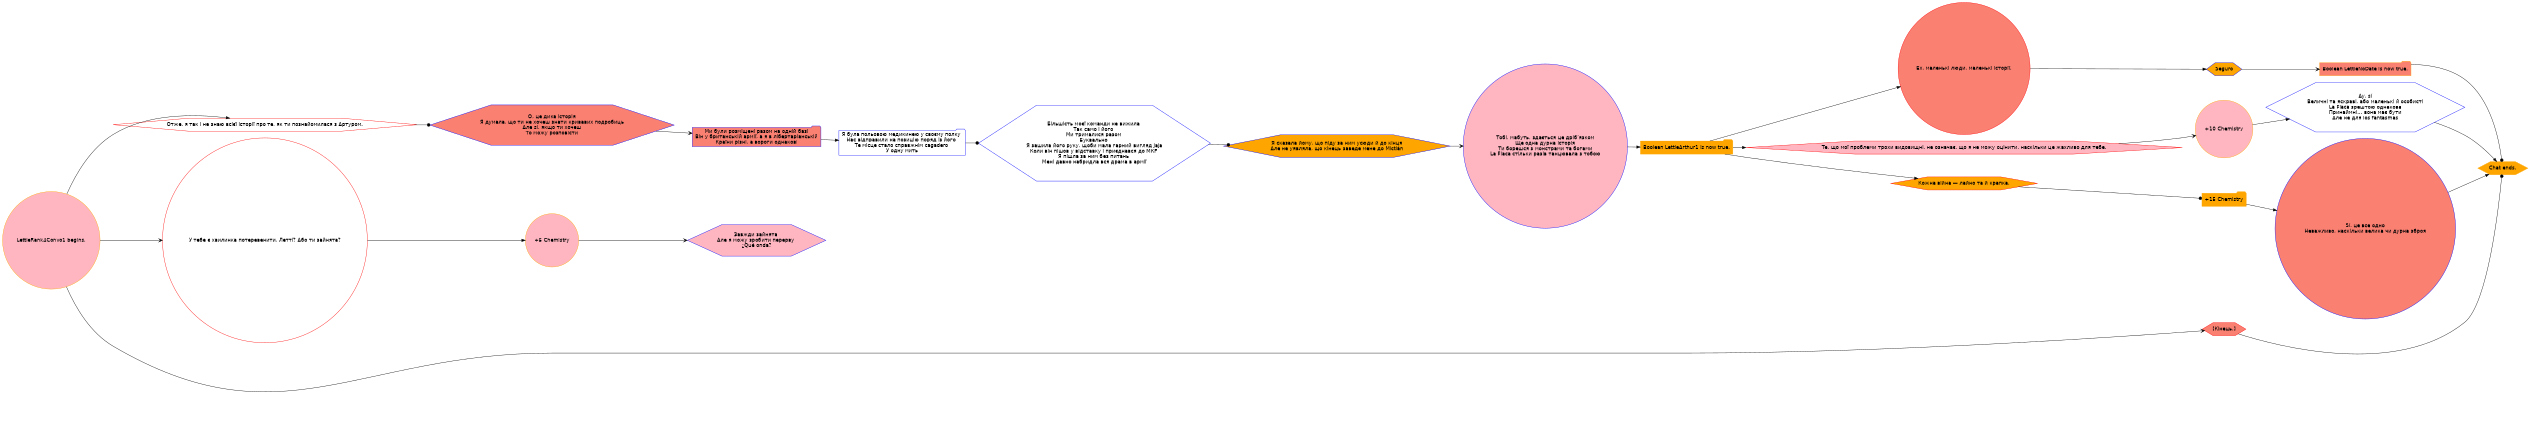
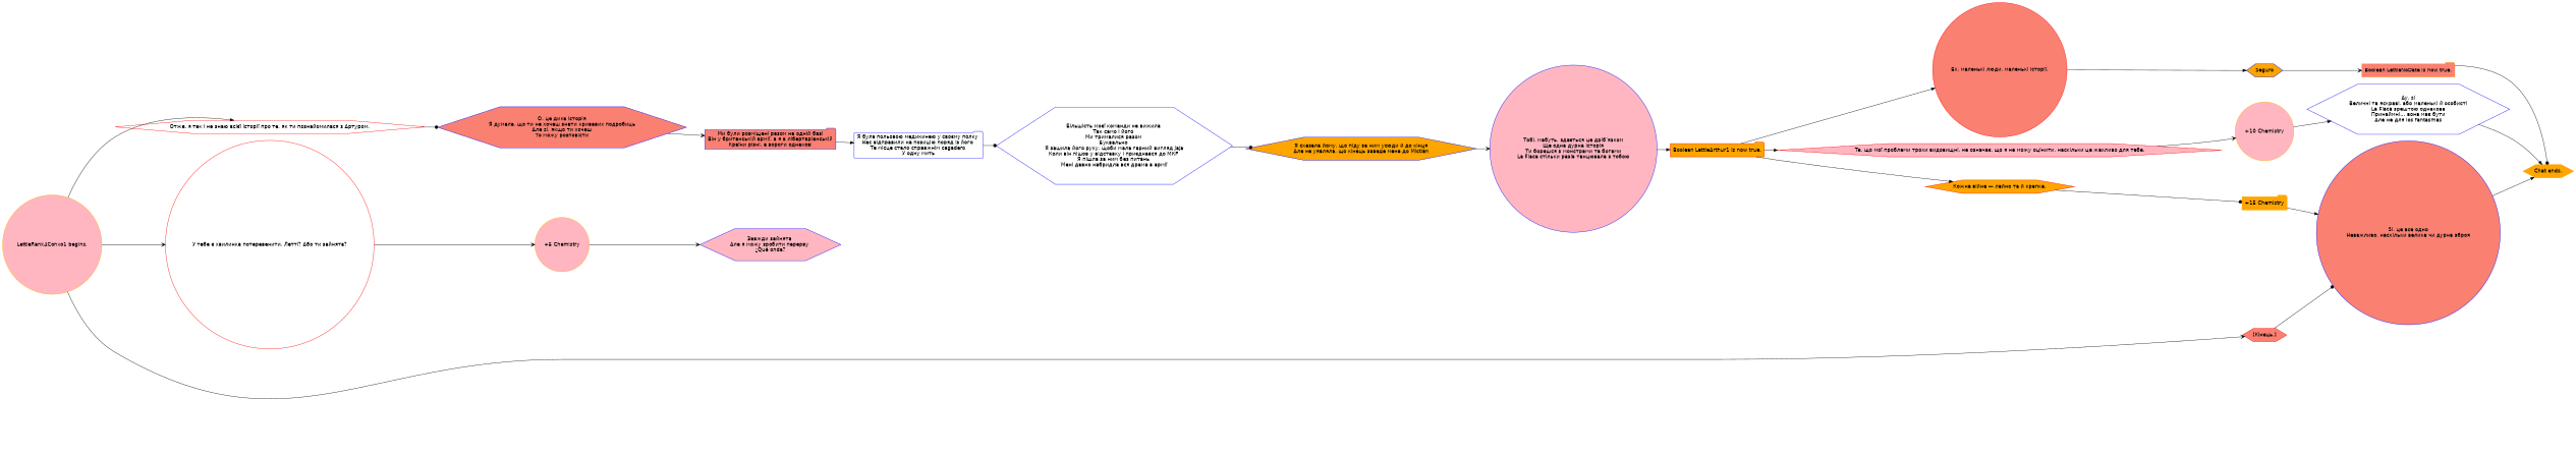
  digraph {
    fontname="DejaVu Sans"
    rankdir=LR
    node [color=blue fillcolor=lightpink fontname="DejaVu Sans" shape=hexagon style=filled]
    edge [arrowhead=normal fontname="DejaVu Sans"]
    "LettieRank4Convo1 begins." [color=orange shape=circle]
    n2 [color=red fillcolor=white label="Отже, я так і не знаю всієї історії про те, як ти познайомилася з Артуром."]
    n3 [color=red fillcolor=white label="У тебе є хвилинка потеревенити, Летті? Або ти зайнята?" shape=circle]
    n4 [color=red fillcolor=salmon label="[Кінець.]"]
    n5 [fillcolor=salmon label="О, це дика історія\nЯ думала, що ти не хочеш знати кривавих подробиць\nАле sí, якщо ти хочеш\nТо можу розповісти"]
    n6 [color=orange label="+5 Chemistry" shape=circle]
    "Chat ends." [color=orange fillcolor=orange]
    n8 [fillcolor=salmon label="Ми були розміщені разом на одній базі\nВін у британській армії, а я в лібертаріанській\nКраїни різні, а вороги однакові" shape=folder]
    n9 [label="Завжди зайнята \nАле я можу зробити перерву \n¿Qué onda?"]
    n10 [fillcolor=white label="Я була польовою медикинею у своєму полку \nНас відправили на позицію поряд із його \nТе місце стало справжнім cagadero \nУ одну мить" shape=folder]
    n11 [fillcolor=white label="Більшість моєї команди не вижила \nТак само і його \nМи трималися разом \nБуквально \nЯ зашила його руку, щоби мала гарний вигляд jaja\nКоли він пішов у відставку і приєднався до МКР \nЯ пішла за ним без питань \nМені давно набридла вся драма в армії"]
    n12 [fillcolor=orange label="Я сказала йому, що піду за ним усюди й до кінця\nАле не уявляла, що кінець заведе мене до Mictlán"]
    n13 [label="Тобі, мабуть, здається це дріб’язком\nЩе одна дурна історія\nТи борешся з монстрами та богами\nLa Flaca стільки разів танцювала з тобою" shape=circle]
-   n14 [color=orange fillcolor=orange label="Boolean LettieArthur1 is now true." shape=folder]
+   n14 [color=red fillcolor=orange label="Boolean LettieArthur1 is now true." shape=folder]
    n15 [color=red label="Те, що мої проблеми трохи видовищні, не означає, що я не можу оцінити, наскільки це жахливо для тебе."]
    n16 [color=red fillcolor=orange label="Кожна війна — лайно та й крапка."]
    n17 [color=red fillcolor=salmon label="Ех, маленькі люди, маленькі історії." shape=circle]
    n18 [color=orange label="+10 Chemistry" shape=circle]
    n19 [color=orange fillcolor=orange label="+15 Chemistry" shape=folder]
    n20 [fillcolor=orange label=Seguro]
    n21 [fillcolor=white label="Ay, sí\nВеличні та яскраві, або маленькі й особисті\nLa Flaca зрештою однакова\nПринаймні… вона має бути\nАле не для los fantasmas"]
    n22 [fillcolor=salmon label="Sí, це все одно\nНеважливо, наскільки велика чи дурна зброя" shape=circle]
    n23 [color=orange fillcolor=salmon label="Boolean LettieNoDate is now true." shape=folder]
    "LettieRank4Convo1 begins." -> n2
    "LettieRank4Convo1 begins." -> n3 [arrowhead=vee]
    "LettieRank4Convo1 begins." -> n4 [arrowhead=vee]
    n2 -> n5 [arrowhead=dot]
-   n3 -> n6
-   n4 -> "Chat ends." [arrowhead=dot]
+   n3 -> n6 [arrowhead=vee]
+   n4 -> n22 [arrowhead=dot]
    n5 -> n8 [arrowhead=vee]
    n6 -> n9 [arrowhead=vee]
    n8 -> n10
    n10 -> n11 [arrowhead=dot]
    n11 -> n12 [arrowhead=dot]
    n12 -> n13 [arrowhead=vee]
    n13 -> n14
    n14 -> n15
    n14 -> n16
    n14 -> n17
    n15 -> n18 [arrowhead=vee]
    n16 -> n19 [arrowhead=dot]
    n17 -> n20
    n18 -> n21
    n19 -> n22
    n20 -> n23 [arrowhead=vee]
    n21 -> "Chat ends."
    n22 -> "Chat ends."
    n23 -> "Chat ends." [arrowhead=dot]
  }
